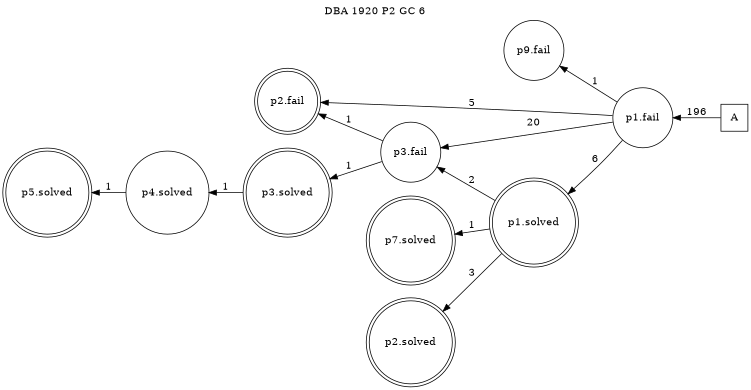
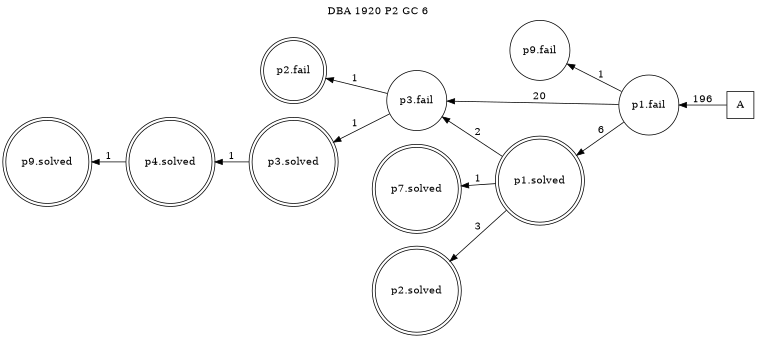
  digraph {
    label=" DBA 1920 P2 GC 6 "
    labelloc=tl
    rankdir=RL
    node [shape=doublecircle]
    n1 [label=A shape=square]
    n2 [label="p1.fail" shape=circle]
    n3 [label="p9.fail" shape=circle]
    n4 [label="p2.fail"]
    n5 [label="p3.fail" shape=circle]
    n6 [label="p1.solved"]
    n7 [label="p3.solved"]
    n8 [label="p7.solved"]
    n9 [label="p2.solved"]
-   n10 [label="p4.solved" shape=circle]
-   n11 [label="p5.solved"]
+   n10 [label="p4.solved"]
+   n11 [label="p9.solved"]
    n1 -> n2 [label=196]
    n2 -> n3 [label=1]
-   n2 -> n4 [label=5]
    n2 -> n5 [label=20]
    n2 -> n6 [label=6]
    n5 -> n4 [label=1]
    n5 -> n7 [label=1]
    n6 -> n5 [label=2]
    n6 -> n8 [label=1]
    n6 -> n9 [label=3]
    n7 -> n10 [label=1]
    n10 -> n11 [label=1]
  }
